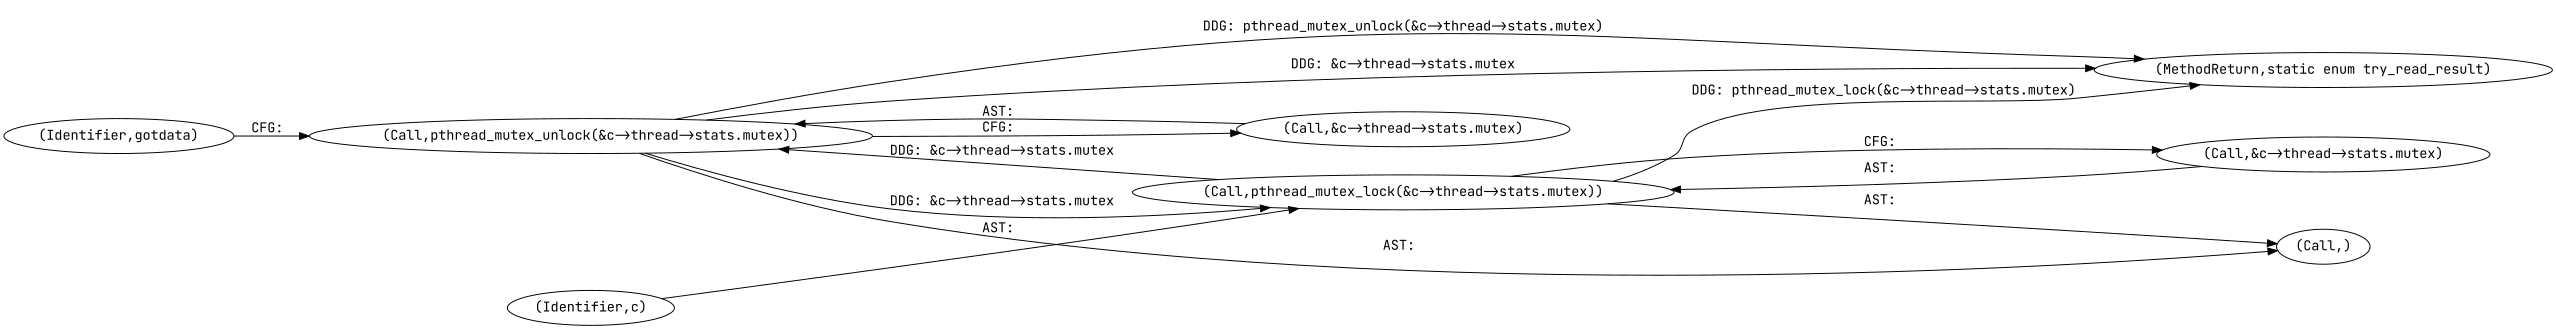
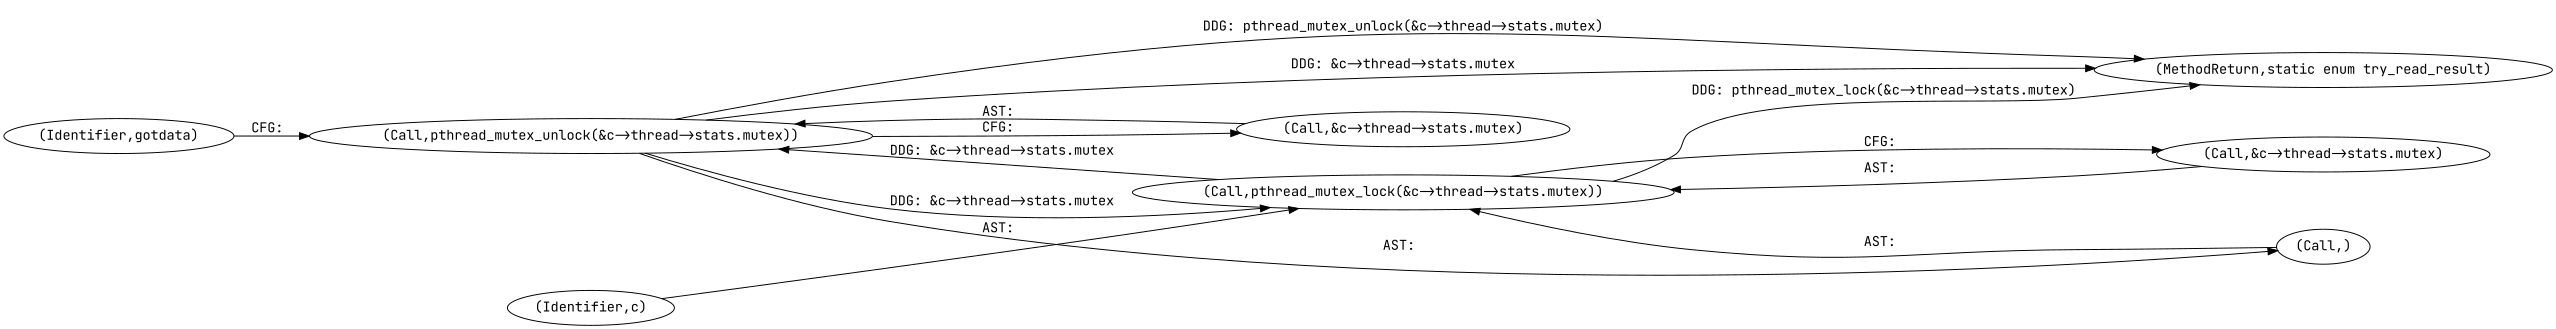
  digraph {
    fontname="JetBrains Mono"
    rankdir=LR
    node [fontname="JetBrains Mono"]
    edge [fontname="JetBrains Mono"]
    n1 [label="(Call,pthread_mutex_unlock(&c->thread->stats.mutex))"]
    n2 [label="(Call,pthread_mutex_lock(&c->thread->stats.mutex))"]
    n3 [label="(MethodReturn,static enum try_read_result)"]
    n4 [label="(Call,)"]
    n5 [label="(Call,&c->thread->stats.mutex)"]
    n6 [label="(Call,&c->thread->stats.mutex)"]
    n7 [label="(Identifier,gotdata)"]
    n8 [label="(Identifier,c)"]
    n1 -> n2 [label="DDG: &c->thread->stats.mutex"]
    n1 -> n3 [label="DDG: &c->thread->stats.mutex"]
    n1 -> n3 [label="DDG: pthread_mutex_unlock(&c->thread->stats.mutex)"]
    n1 -> n4 [label="AST: "]
    n1 -> n5 [label="CFG: "]
    n2 -> n1 [label="DDG: &c->thread->stats.mutex"]
    n2 -> n3 [label="DDG: pthread_mutex_lock(&c->thread->stats.mutex)"]
-   n2 -> n4 [label="AST: "]
+   n4 -> n2 [label="AST: "]
    n2 -> n6 [label="CFG: "]
    n5 -> n1 [label="AST: "]
    n6 -> n2 [label="AST: "]
    n7 -> n1 [label="CFG: "]
    n8 -> n2 [label="AST: "]
  }
